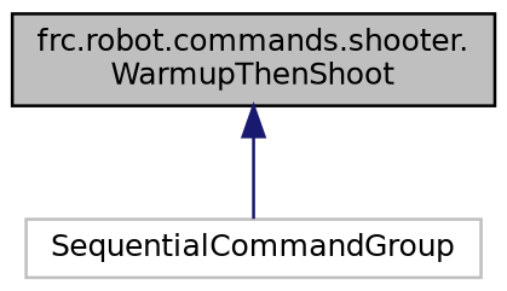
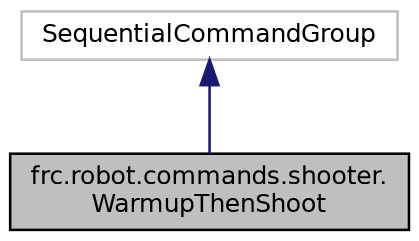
  digraph {
    node [fontname=Helvetica fontsize=10 shape=record style=filled]
    n1 [color=black fillcolor=grey75 fontcolor=black height=0.2 label="frc.robot.commands.shooter.\lWarmupThenShoot" width=0.4]
    n2 [color=grey75 fillcolor=white height=0.2 label=SequentialCommandGroup width=0.4]
-   n1 -> n2 [color=midnightblue dir=back fontname=Helvetica fontsize=10 labelfontname=Helvetica labelfontsize=10 style=solid]
+   n2 -> n1 [color=midnightblue dir=back fontname=Helvetica fontsize=10 labelfontname=Helvetica labelfontsize=10 style=solid]
  }
